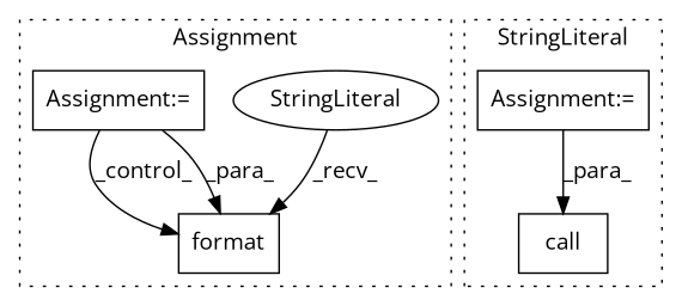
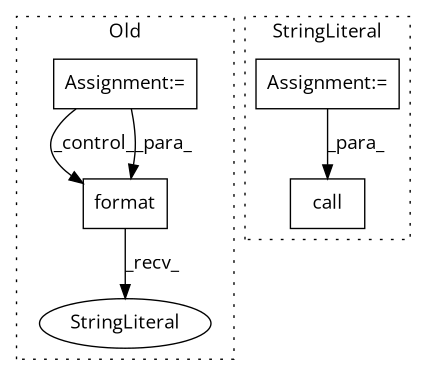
  digraph {
    fontname="Open Sans"
    node [a=32 fontname="Open Sans" shape=box]
    edge [fontname="Open Sans"]
    n1 [l="7,1" label=format s="3528,3536"]
    n2 [a=45 l=25 label=StringLiteral s=3502 shape=ellipse]
    n3 [a=7 l=36 label="Assignment:=" s=3356]
    n4 [l="5,1" label=call s="3108,3114"]
    n5 [a=7 l=1 label="Assignment:=" s=2988]
    subgraph cluster_1 {
-     label=Assignment
+     label=Old
      style=dotted
      n1
      n2
      n3
    }
    subgraph cluster_2 {
      label=StringLiteral
      style=dotted
      n4
      n5
    }
-   n2 -> n1 [label=_recv_]
+   n1 -> n2 [label=_recv_]
    n3 -> n1 [label=_control_]
    n3 -> n1 [label=_para_]
    n5 -> n4 [label=_para_]
  }
